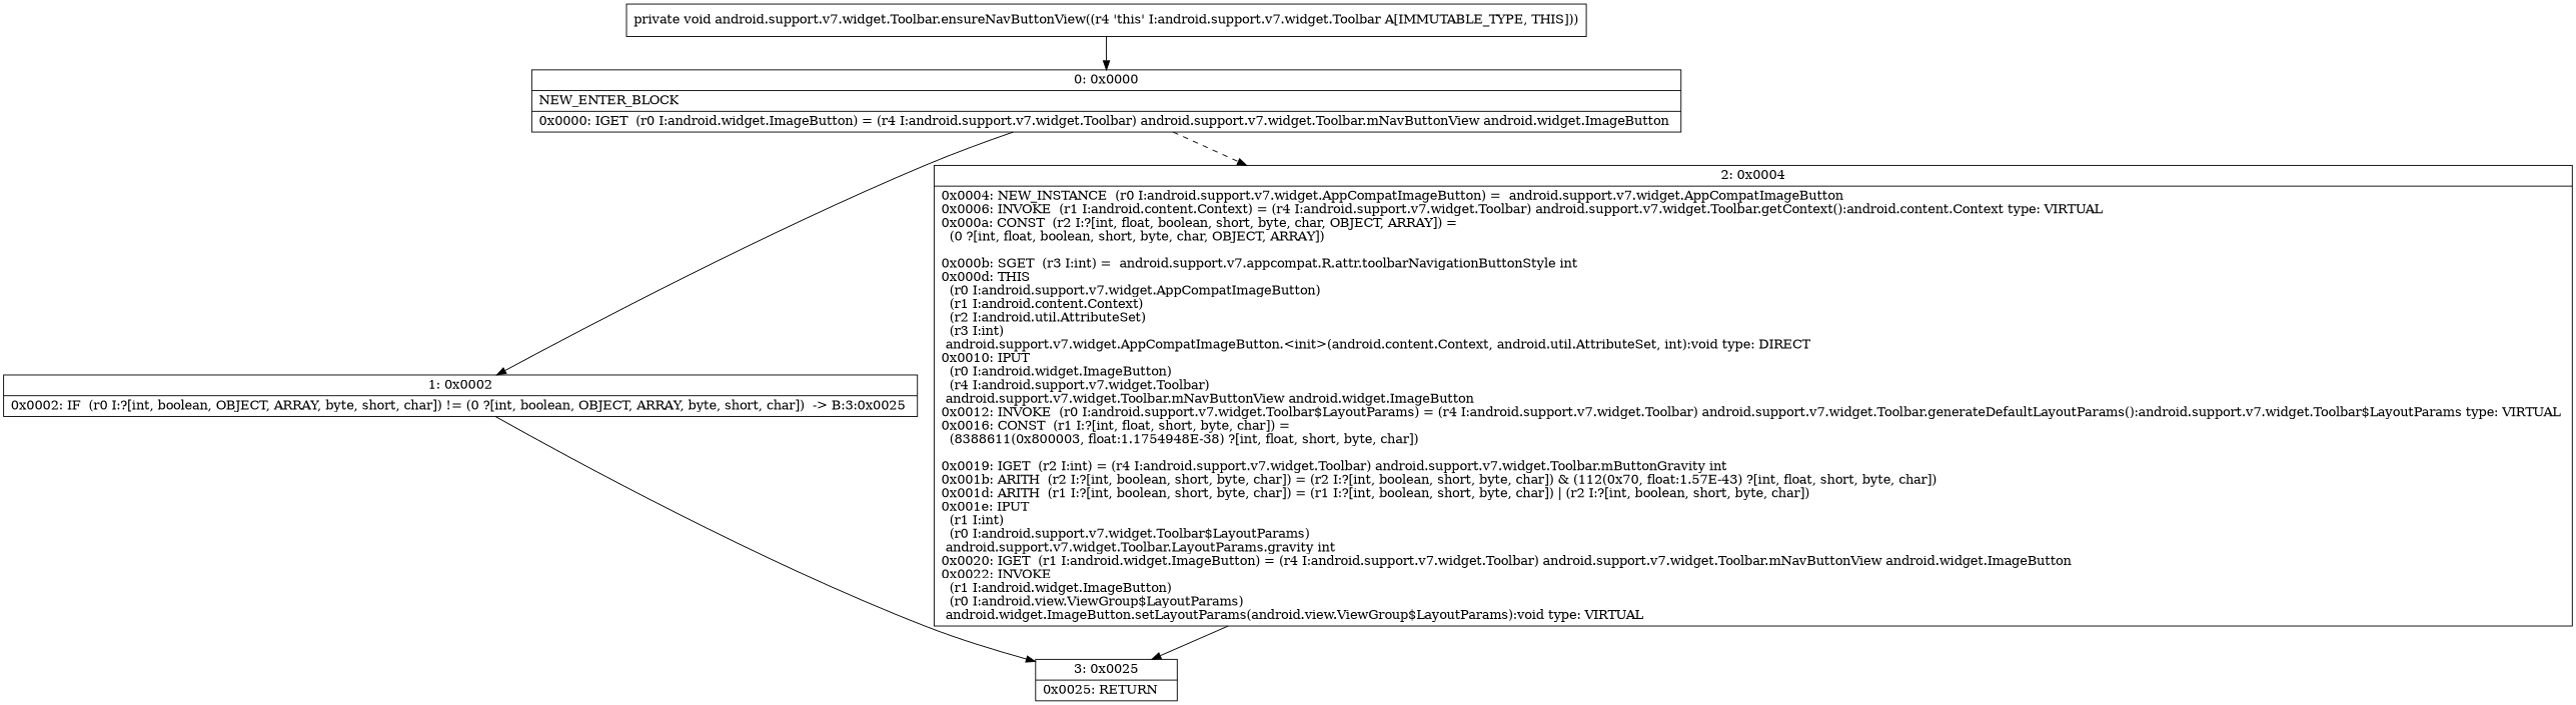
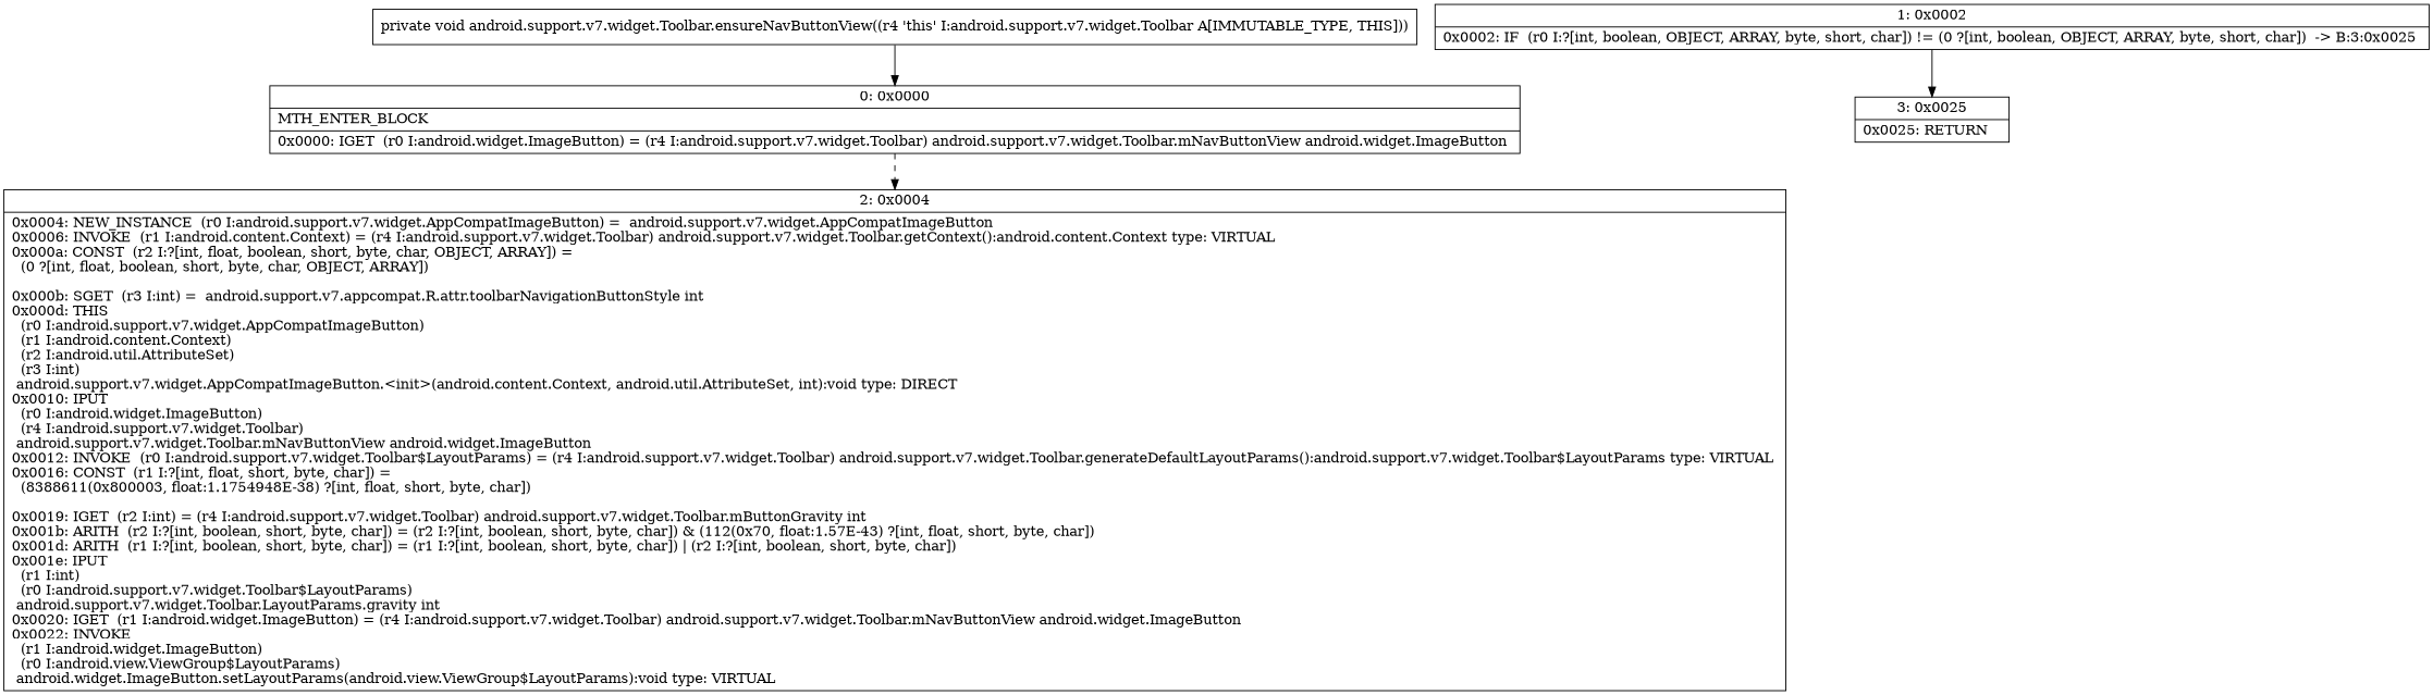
  digraph {
    node [shape=record]
-   n1 [label="{0\:\ 0x0000|NEW_ENTER_BLOCK\l|0x0000: IGET  (r0 I:android.widget.ImageButton) = (r4 I:android.support.v7.widget.Toolbar) android.support.v7.widget.Toolbar.mNavButtonView android.widget.ImageButton \l}"]
+   n1 [label="{0\:\ 0x0000|MTH_ENTER_BLOCK\l|0x0000: IGET  (r0 I:android.widget.ImageButton) = (r4 I:android.support.v7.widget.Toolbar) android.support.v7.widget.Toolbar.mNavButtonView android.widget.ImageButton \l}"]
    n2 [label="{1\:\ 0x0002|0x0002: IF  (r0 I:?[int, boolean, OBJECT, ARRAY, byte, short, char]) != (0 ?[int, boolean, OBJECT, ARRAY, byte, short, char])  \-\> B:3:0x0025 \l}"]
    n3 [label="{2\:\ 0x0004|0x0004: NEW_INSTANCE  (r0 I:android.support.v7.widget.AppCompatImageButton) =  android.support.v7.widget.AppCompatImageButton \l0x0006: INVOKE  (r1 I:android.content.Context) = (r4 I:android.support.v7.widget.Toolbar) android.support.v7.widget.Toolbar.getContext():android.content.Context type: VIRTUAL \l0x000a: CONST  (r2 I:?[int, float, boolean, short, byte, char, OBJECT, ARRAY]) = \l  (0 ?[int, float, boolean, short, byte, char, OBJECT, ARRAY])\l \l0x000b: SGET  (r3 I:int) =  android.support.v7.appcompat.R.attr.toolbarNavigationButtonStyle int \l0x000d: THIS  \l  (r0 I:android.support.v7.widget.AppCompatImageButton)\l  (r1 I:android.content.Context)\l  (r2 I:android.util.AttributeSet)\l  (r3 I:int)\l android.support.v7.widget.AppCompatImageButton.\<init\>(android.content.Context, android.util.AttributeSet, int):void type: DIRECT \l0x0010: IPUT  \l  (r0 I:android.widget.ImageButton)\l  (r4 I:android.support.v7.widget.Toolbar)\l android.support.v7.widget.Toolbar.mNavButtonView android.widget.ImageButton \l0x0012: INVOKE  (r0 I:android.support.v7.widget.Toolbar$LayoutParams) = (r4 I:android.support.v7.widget.Toolbar) android.support.v7.widget.Toolbar.generateDefaultLayoutParams():android.support.v7.widget.Toolbar$LayoutParams type: VIRTUAL \l0x0016: CONST  (r1 I:?[int, float, short, byte, char]) = \l  (8388611(0x800003, float:1.1754948E\-38) ?[int, float, short, byte, char])\l \l0x0019: IGET  (r2 I:int) = (r4 I:android.support.v7.widget.Toolbar) android.support.v7.widget.Toolbar.mButtonGravity int \l0x001b: ARITH  (r2 I:?[int, boolean, short, byte, char]) = (r2 I:?[int, boolean, short, byte, char]) & (112(0x70, float:1.57E\-43) ?[int, float, short, byte, char]) \l0x001d: ARITH  (r1 I:?[int, boolean, short, byte, char]) = (r1 I:?[int, boolean, short, byte, char]) \| (r2 I:?[int, boolean, short, byte, char]) \l0x001e: IPUT  \l  (r1 I:int)\l  (r0 I:android.support.v7.widget.Toolbar$LayoutParams)\l android.support.v7.widget.Toolbar.LayoutParams.gravity int \l0x0020: IGET  (r1 I:android.widget.ImageButton) = (r4 I:android.support.v7.widget.Toolbar) android.support.v7.widget.Toolbar.mNavButtonView android.widget.ImageButton \l0x0022: INVOKE  \l  (r1 I:android.widget.ImageButton)\l  (r0 I:android.view.ViewGroup$LayoutParams)\l android.widget.ImageButton.setLayoutParams(android.view.ViewGroup$LayoutParams):void type: VIRTUAL \l}"]
    n4 [label="{3\:\ 0x0025|0x0025: RETURN   \l}"]
    n5 [label="{private void android.support.v7.widget.Toolbar.ensureNavButtonView((r4 'this' I:android.support.v7.widget.Toolbar A[IMMUTABLE_TYPE, THIS])) }"]
-   n1 -> n2
    n1 -> n3 [style=dashed]
    n2 -> n4
-   n3 -> n4
    n5 -> n1
  }
